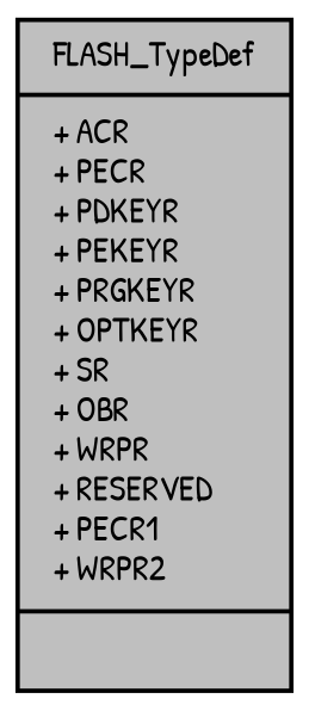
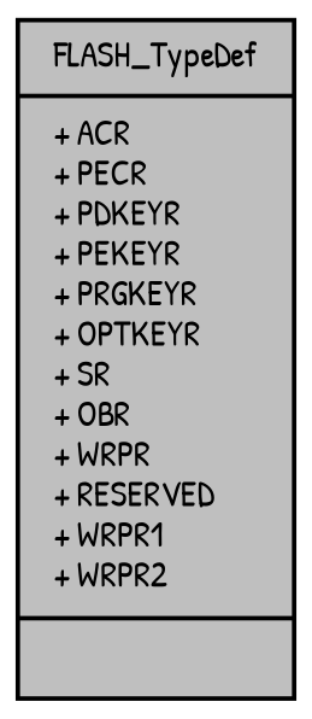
  digraph {
    fontname="Patrick Hand"
-   n1 [color=black fillcolor=grey75 fontcolor=black fontname="Patrick Hand" fontsize=8 height=0.2 label="{FLASH_TypeDef\n|+ ACR\l+ PECR\l+ PDKEYR\l+ PEKEYR\l+ PRGKEYR\l+ OPTKEYR\l+ SR\l+ OBR\l+ WRPR\l+ RESERVED\l+ PECR1\l+ WRPR2\l|}" shape=record style=filled width=0.4]
+   n1 [color=black fillcolor=grey75 fontcolor=black fontname="Patrick Hand" fontsize=8 height=0.2 label="{FLASH_TypeDef\n|+ ACR\l+ PECR\l+ PDKEYR\l+ PEKEYR\l+ PRGKEYR\l+ OPTKEYR\l+ SR\l+ OBR\l+ WRPR\l+ RESERVED\l+ WRPR1\l+ WRPR2\l|}" shape=record style=filled width=0.4]
  }
